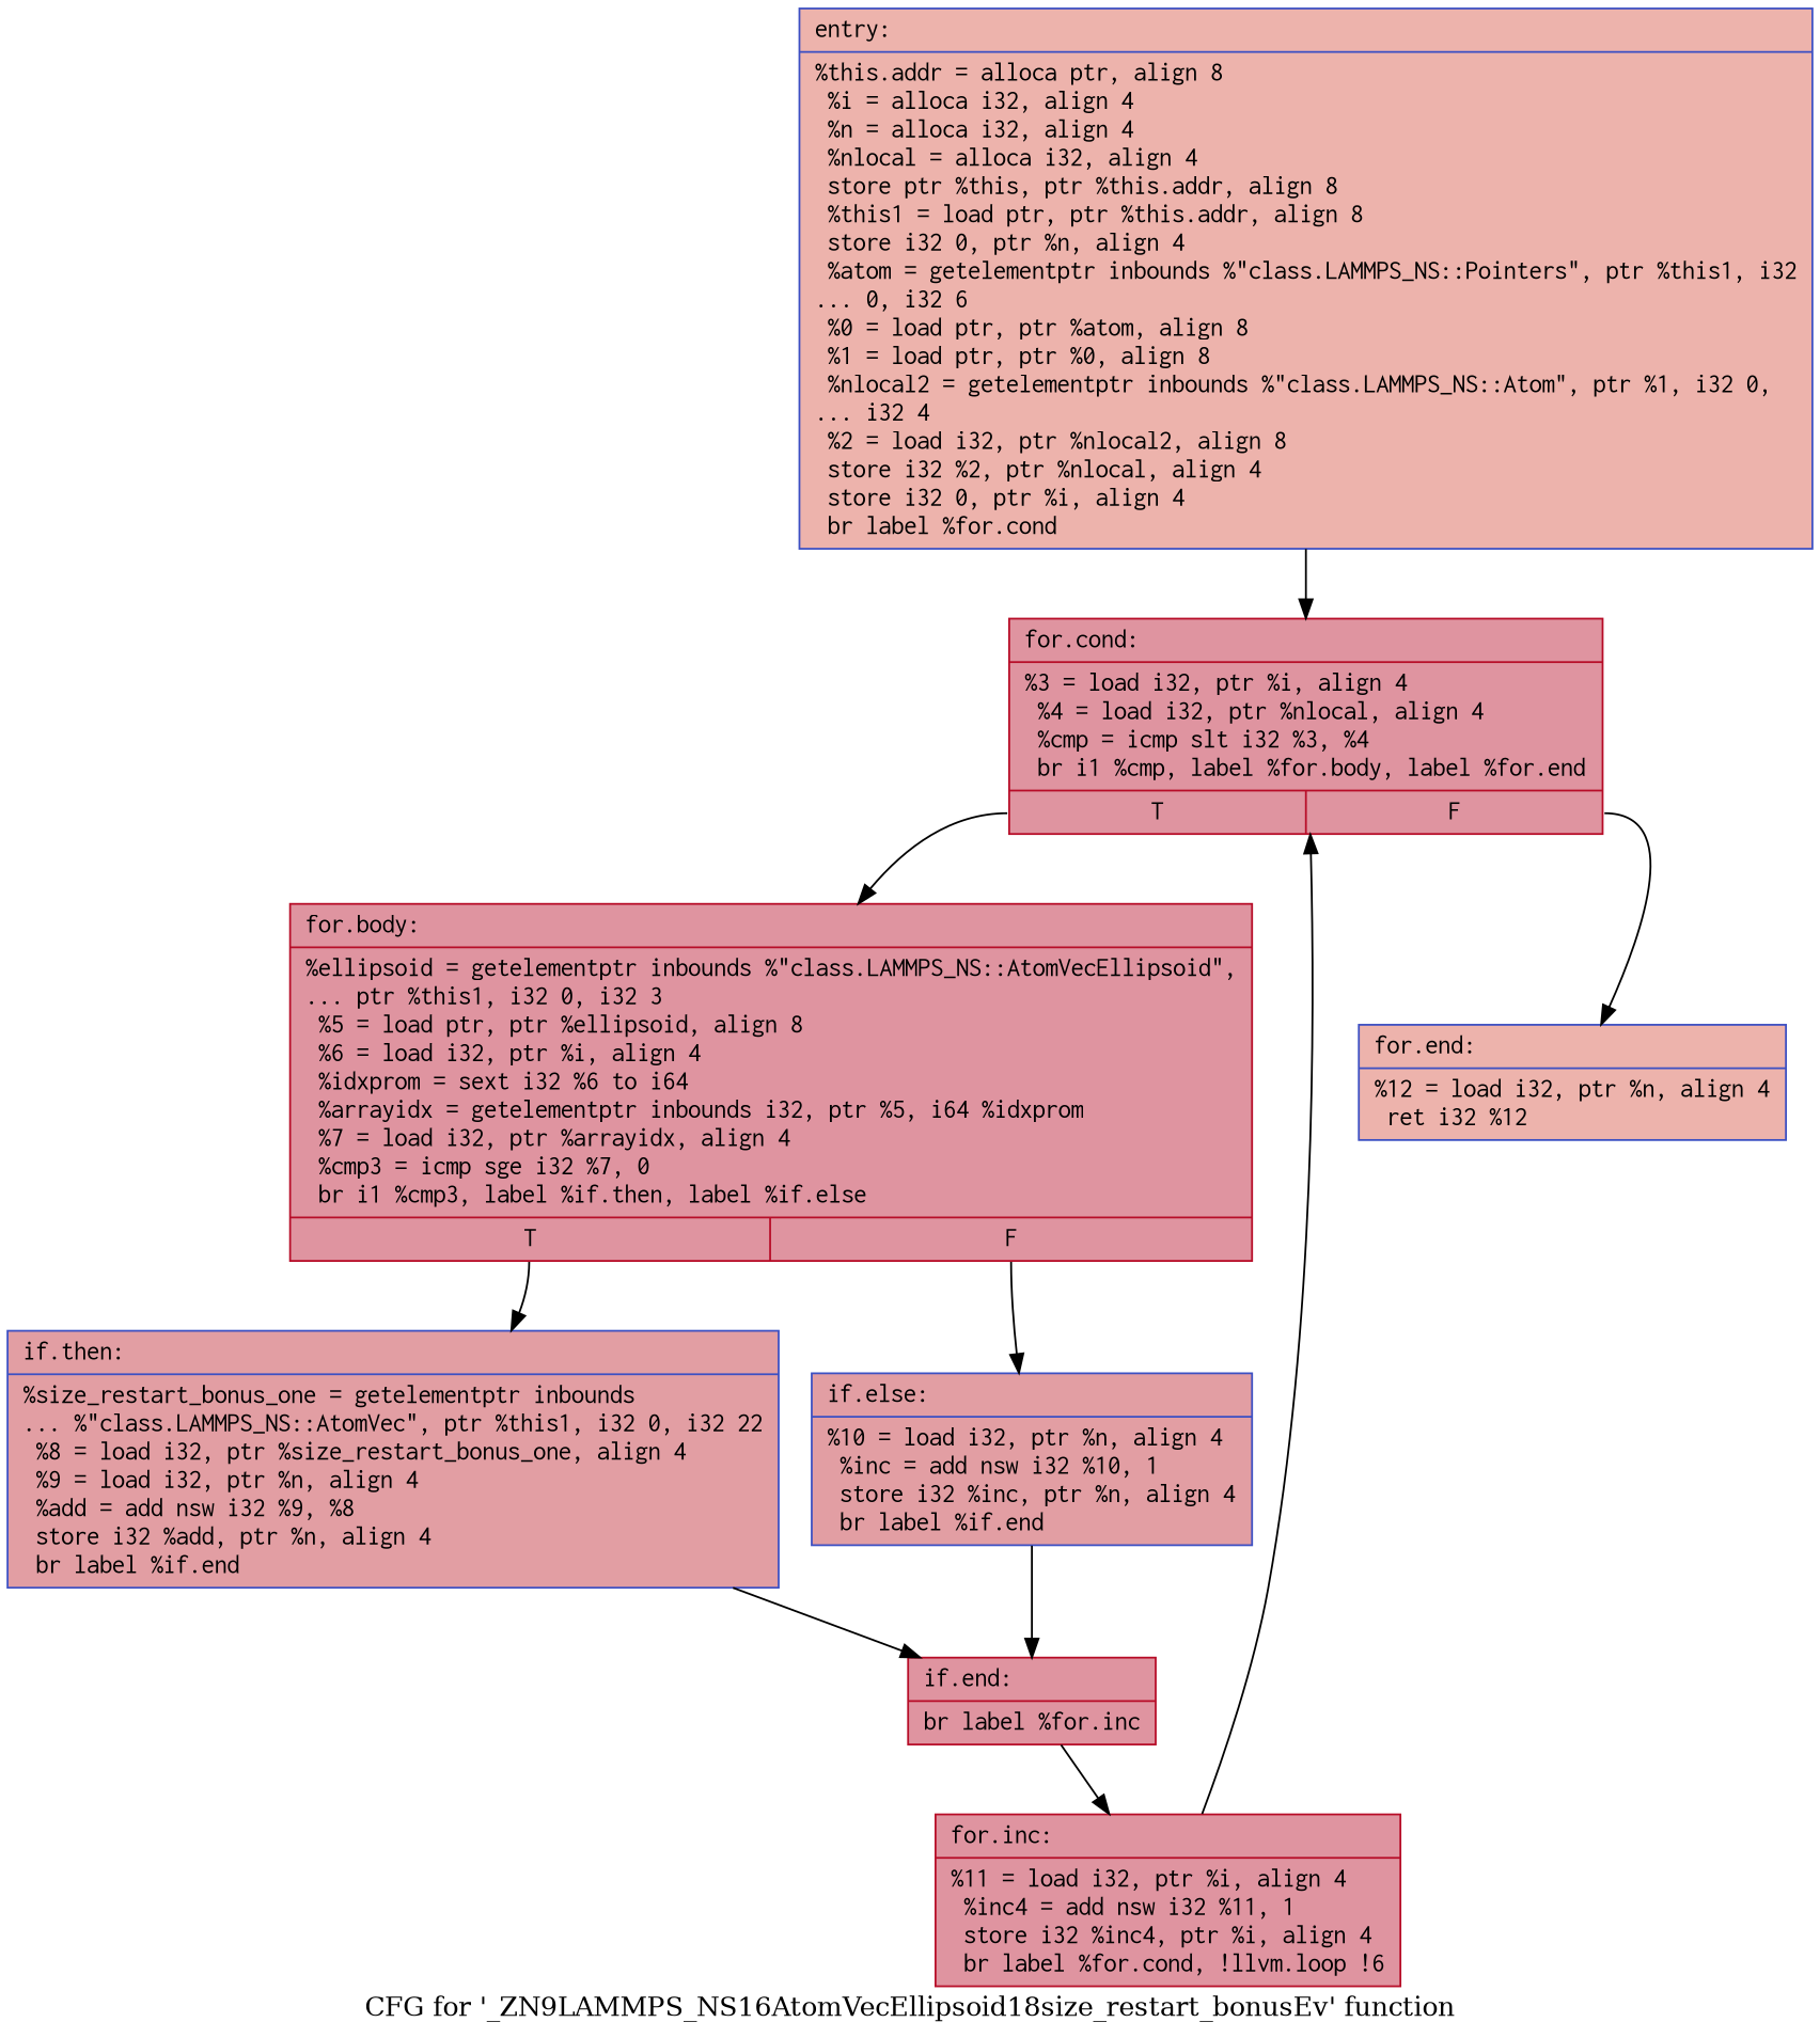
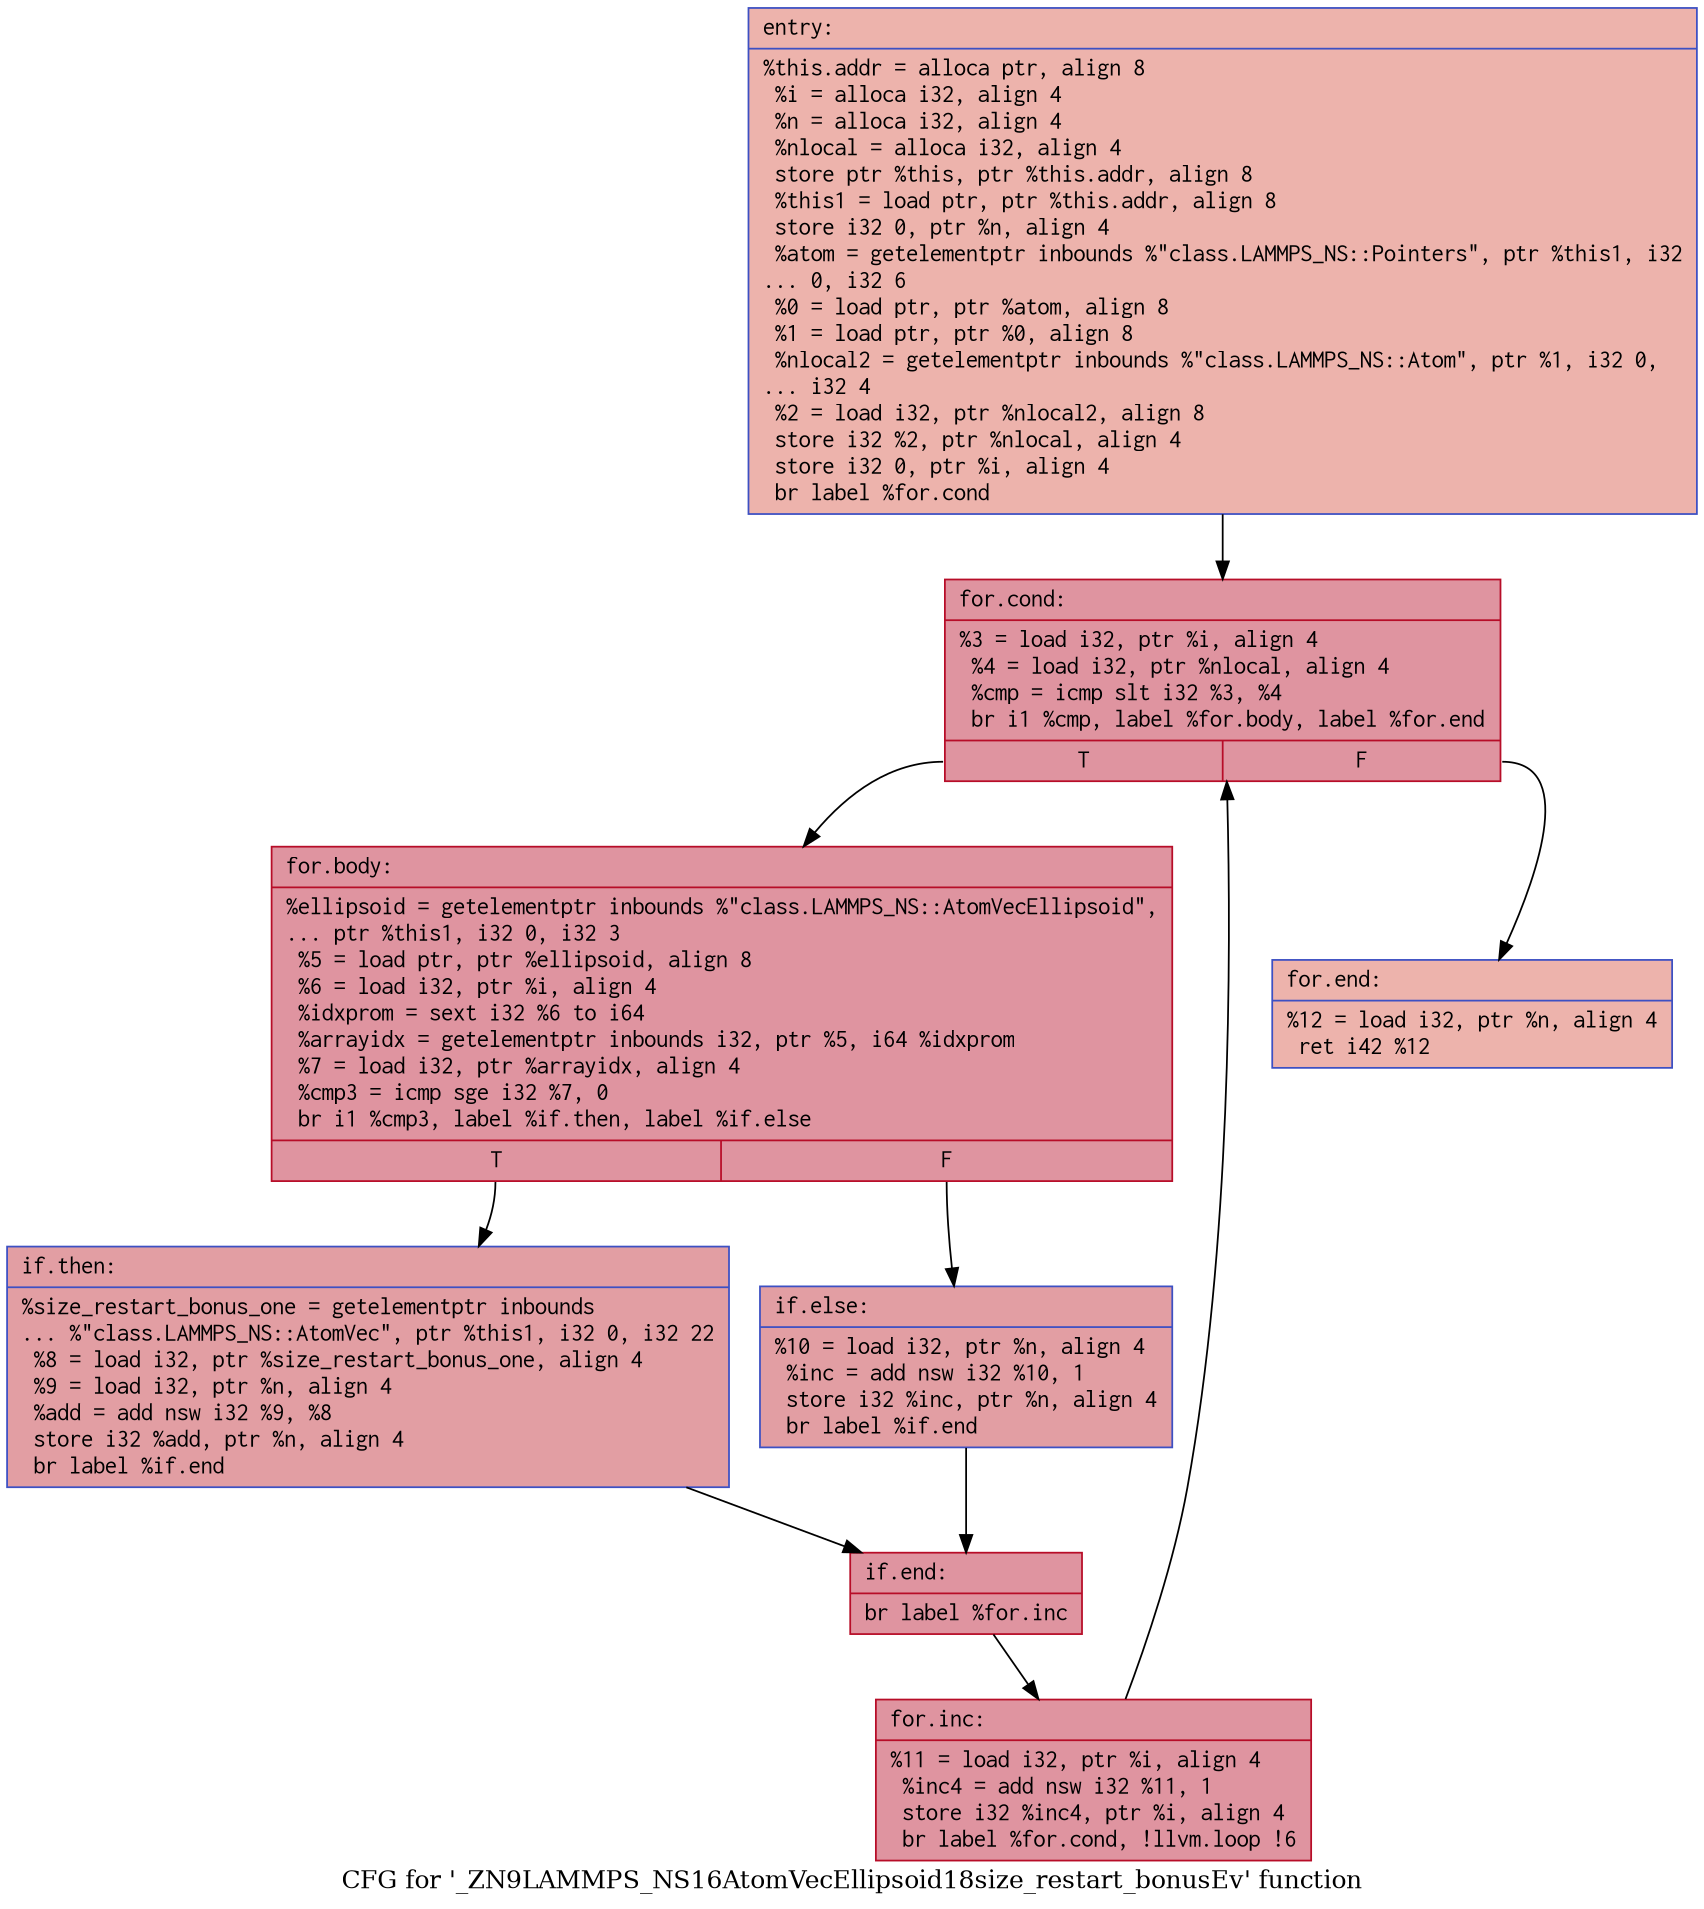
  digraph {
    label="CFG for '_ZN9LAMMPS_NS16AtomVecEllipsoid18size_restart_bonusEv' function"
    node [color="#3d50c3ff" fillcolor="#b70d2870" fontname=Courier shape=record style=filled]
    n1 [fillcolor="#d6524470" label="{entry:\l|  %this.addr = alloca ptr, align 8\l  %i = alloca i32, align 4\l  %n = alloca i32, align 4\l  %nlocal = alloca i32, align 4\l  store ptr %this, ptr %this.addr, align 8\l  %this1 = load ptr, ptr %this.addr, align 8\l  store i32 0, ptr %n, align 4\l  %atom = getelementptr inbounds %\"class.LAMMPS_NS::Pointers\", ptr %this1, i32\l... 0, i32 6\l  %0 = load ptr, ptr %atom, align 8\l  %1 = load ptr, ptr %0, align 8\l  %nlocal2 = getelementptr inbounds %\"class.LAMMPS_NS::Atom\", ptr %1, i32 0,\l... i32 4\l  %2 = load i32, ptr %nlocal2, align 8\l  store i32 %2, ptr %nlocal, align 4\l  store i32 0, ptr %i, align 4\l  br label %for.cond\l}"]
    n2 [color="#b70d28ff" label="{for.cond:\l|  %3 = load i32, ptr %i, align 4\l  %4 = load i32, ptr %nlocal, align 4\l  %cmp = icmp slt i32 %3, %4\l  br i1 %cmp, label %for.body, label %for.end\l|{<s0>T|<s1>F}}"]
    n3 [color="#b70d28ff" label="{for.body:\l|  %ellipsoid = getelementptr inbounds %\"class.LAMMPS_NS::AtomVecEllipsoid\",\l... ptr %this1, i32 0, i32 3\l  %5 = load ptr, ptr %ellipsoid, align 8\l  %6 = load i32, ptr %i, align 4\l  %idxprom = sext i32 %6 to i64\l  %arrayidx = getelementptr inbounds i32, ptr %5, i64 %idxprom\l  %7 = load i32, ptr %arrayidx, align 4\l  %cmp3 = icmp sge i32 %7, 0\l  br i1 %cmp3, label %if.then, label %if.else\l|{<s0>T|<s1>F}}"]
-   n4 [fillcolor="#d6524470" label="{for.end:\l|  %12 = load i32, ptr %n, align 4\l  ret i32 %12\l}"]
+   n4 [fillcolor="#d6524470" label="{for.end:\l|  %12 = load i32, ptr %n, align 4\l  ret i42 %12\l}"]
    n5 [fillcolor="#be242e70" label="{if.then:\l|  %size_restart_bonus_one = getelementptr inbounds\l... %\"class.LAMMPS_NS::AtomVec\", ptr %this1, i32 0, i32 22\l  %8 = load i32, ptr %size_restart_bonus_one, align 4\l  %9 = load i32, ptr %n, align 4\l  %add = add nsw i32 %9, %8\l  store i32 %add, ptr %n, align 4\l  br label %if.end\l}"]
    n6 [fillcolor="#be242e70" label="{if.else:\l|  %10 = load i32, ptr %n, align 4\l  %inc = add nsw i32 %10, 1\l  store i32 %inc, ptr %n, align 4\l  br label %if.end\l}"]
    n7 [color="#b70d28ff" label="{if.end:\l|  br label %for.inc\l}"]
    n8 [color="#b70d28ff" label="{for.inc:\l|  %11 = load i32, ptr %i, align 4\l  %inc4 = add nsw i32 %11, 1\l  store i32 %inc4, ptr %i, align 4\l  br label %for.cond, !llvm.loop !6\l}"]
    n1 -> n2
    n2 -> n3 [tailport=s0]
    n2 -> n4 [tailport=s1]
    n3 -> n5 [tailport=s0]
    n3 -> n6 [tailport=s1]
    n5 -> n7
    n6 -> n7
    n7 -> n8
    n8 -> n2
  }
